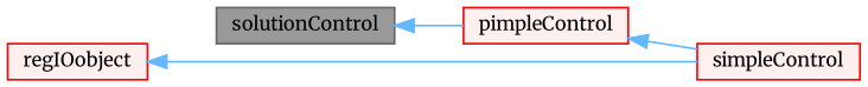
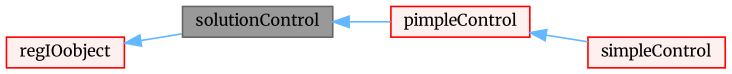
  digraph {
    fontname=Merriweather
    rankdir=LR
    node [color=red fillcolor="#FFF0F0" fontname=Merriweather fontsize=10 shape=box style=filled]
    edge [color=steelblue1 dir=back fontname=Merriweather fontsize=10 labelfontname=Helvetica labelfontsize=10 style=solid]
    n1 [color=gray40 fillcolor=grey60 fontcolor=black height=0.2 label=solutionControl width=0.4]
    n2 [height=0.2 label=pimpleControl width=0.4]
    n3 [height=0.2 label=simpleControl width=0.4]
    n4 [height=0.2 label=regIOobject width=0.4]
    n1 -> n2
    n2 -> n3
-   n4 -> n3
+   n4 -> n1
  }
